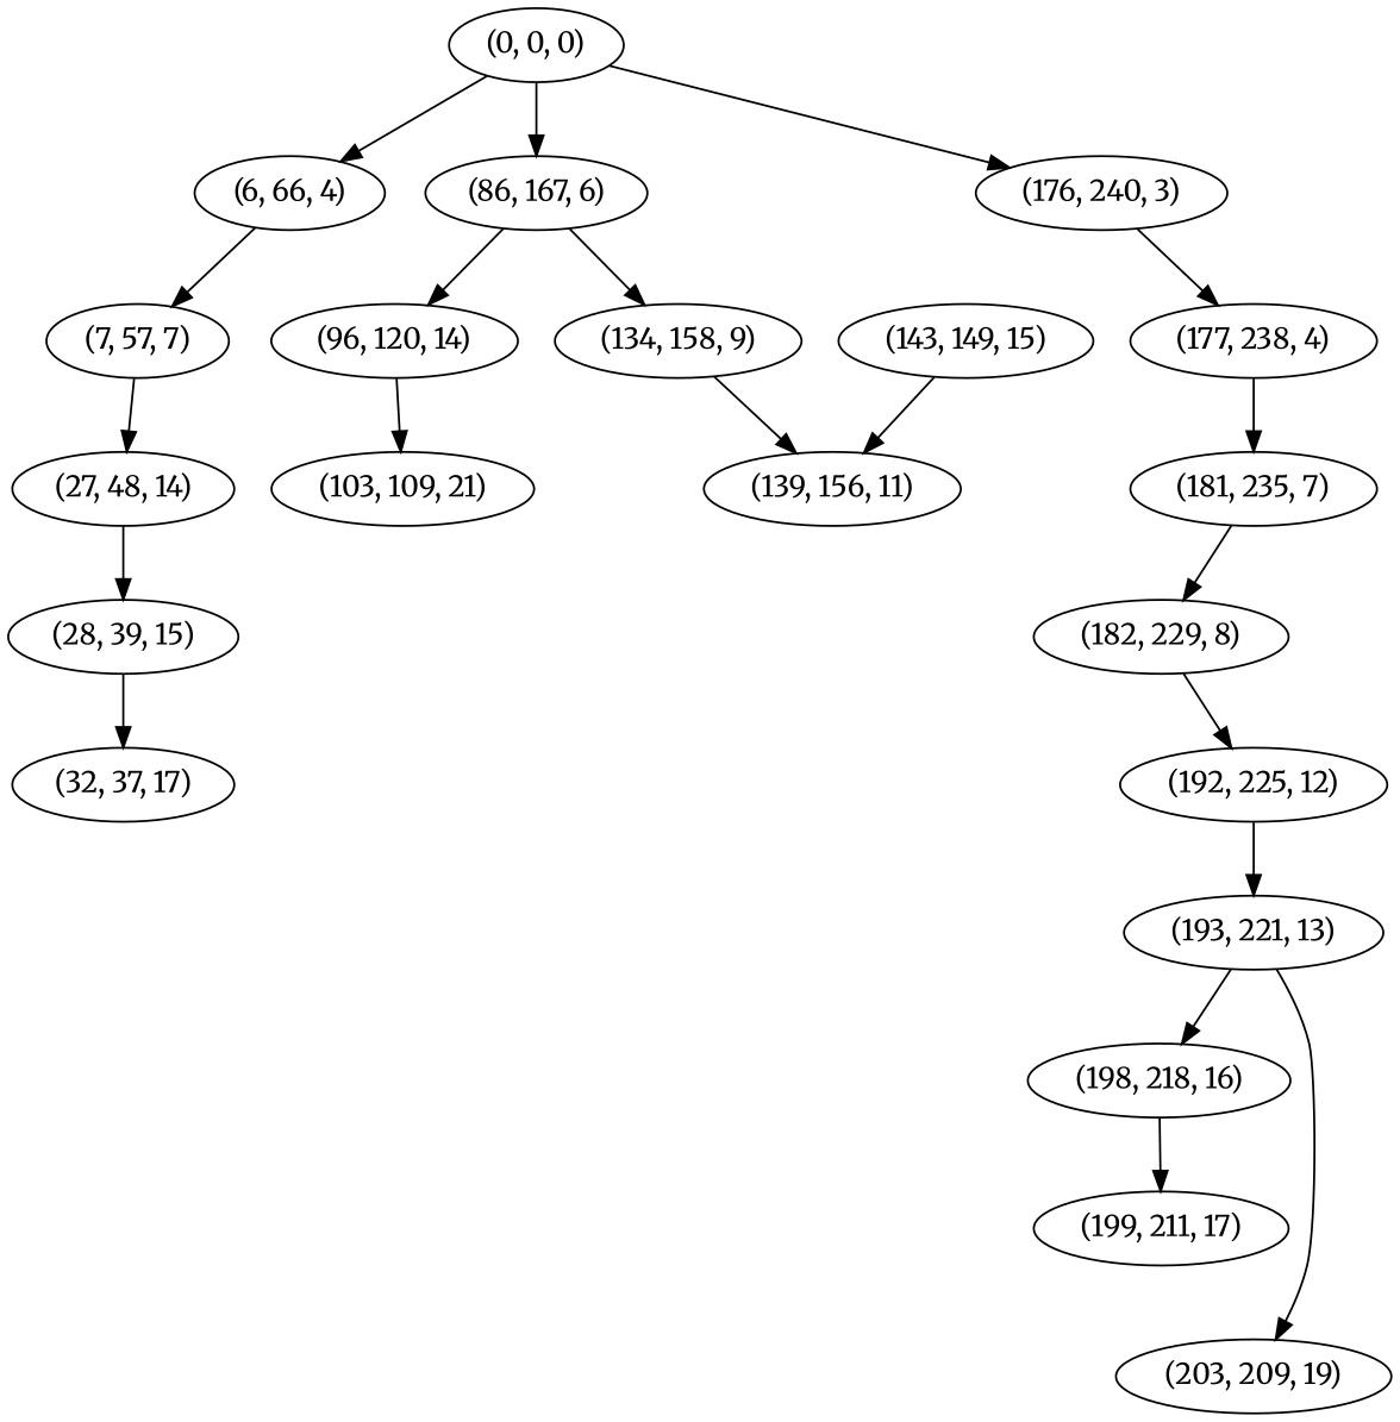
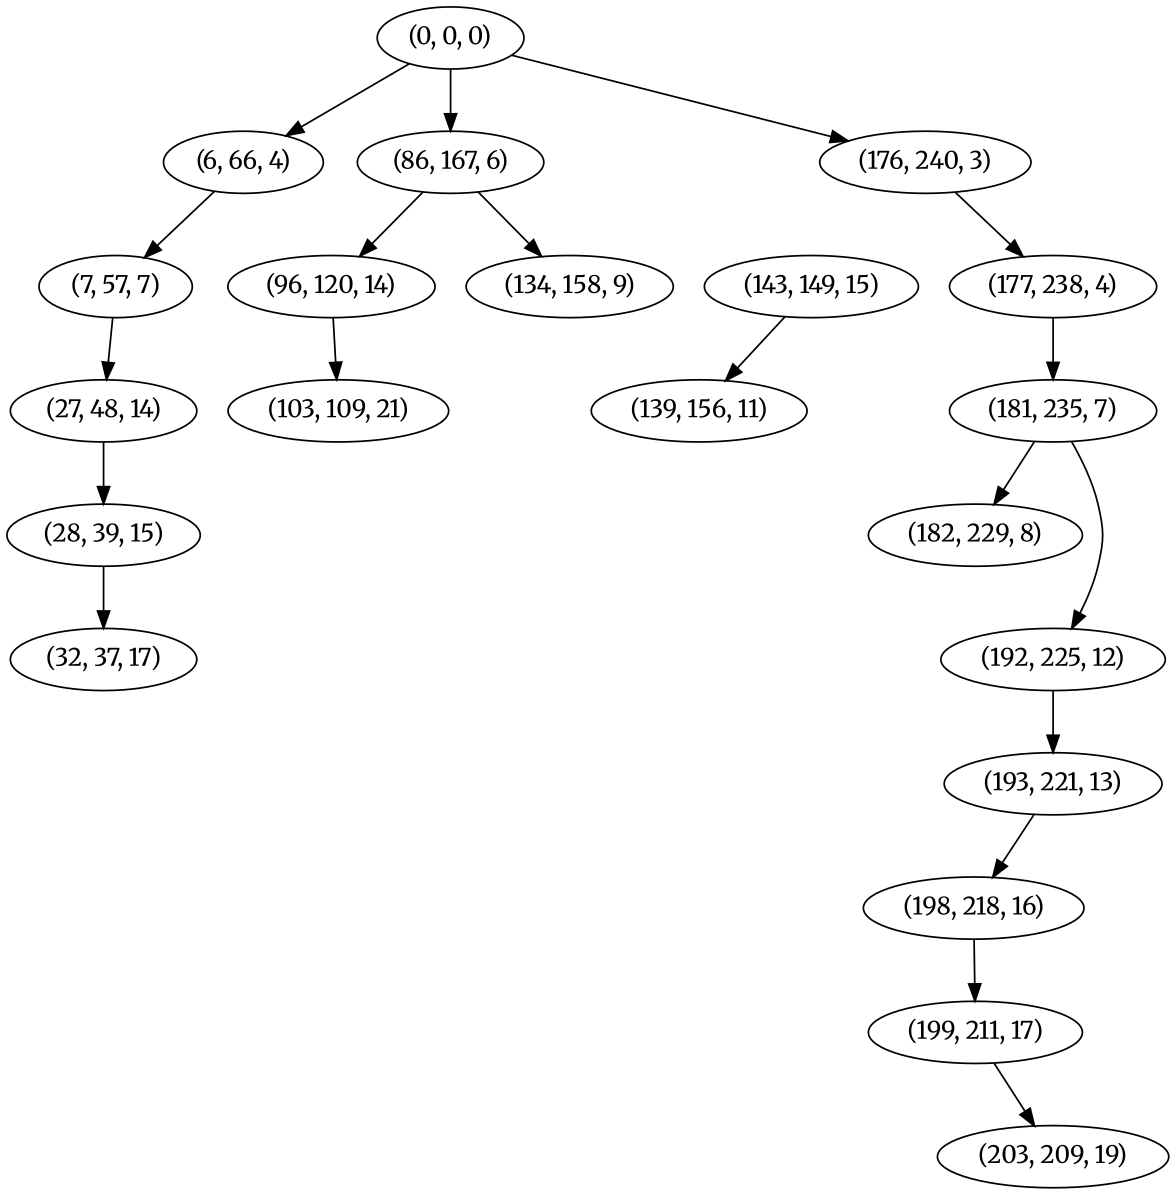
  digraph {
    fontname=Merriweather
    node [fontname=Merriweather]
    edge [fontname=Merriweather]
    "(0, 0, 0)"
    "(6, 66, 4)"
    "(86, 167, 6)"
    "(176, 240, 3)"
    n5 [label="(7, 57, 7)"]
    "(96, 120, 14)"
    "(134, 158, 9)"
    "(177, 238, 4)"
    "(27, 48, 14)"
    "(28, 39, 15)"
    "(32, 37, 17)"
    "(103, 109, 21)"
    "(139, 156, 11)"
    "(143, 149, 15)"
    "(181, 235, 7)"
    "(182, 229, 8)"
    "(192, 225, 12)"
    "(193, 221, 13)"
    "(198, 218, 16)"
    "(199, 211, 17)"
    "(203, 209, 19)"
    "(0, 0, 0)" -> "(6, 66, 4)"
    "(0, 0, 0)" -> "(86, 167, 6)"
    "(0, 0, 0)" -> "(176, 240, 3)"
    "(6, 66, 4)" -> n5
    "(86, 167, 6)" -> "(96, 120, 14)"
    "(86, 167, 6)" -> "(134, 158, 9)"
    "(176, 240, 3)" -> "(177, 238, 4)"
    n5 -> "(27, 48, 14)"
    "(96, 120, 14)" -> "(103, 109, 21)"
-   "(134, 158, 9)" -> "(139, 156, 11)"
    "(177, 238, 4)" -> "(181, 235, 7)"
    "(27, 48, 14)" -> "(28, 39, 15)"
    "(28, 39, 15)" -> "(32, 37, 17)"
    "(143, 149, 15)" -> "(139, 156, 11)"
    "(181, 235, 7)" -> "(182, 229, 8)"
-   "(182, 229, 8)" -> "(192, 225, 12)"
+   "(181, 235, 7)" -> "(192, 225, 12)"
    "(192, 225, 12)" -> "(193, 221, 13)"
    "(193, 221, 13)" -> "(198, 218, 16)"
    "(198, 218, 16)" -> "(199, 211, 17)"
-   "(193, 221, 13)" -> "(203, 209, 19)"
+   "(199, 211, 17)" -> "(203, 209, 19)"
  }
